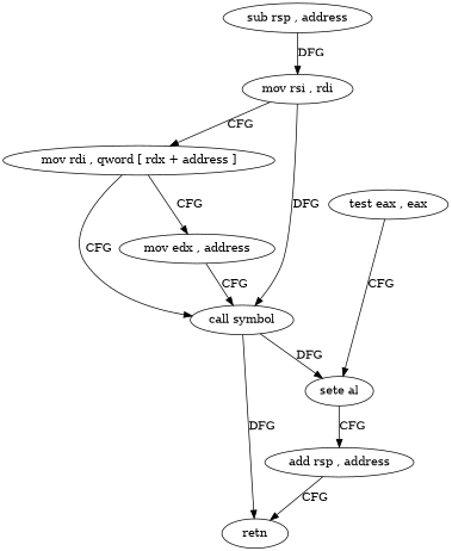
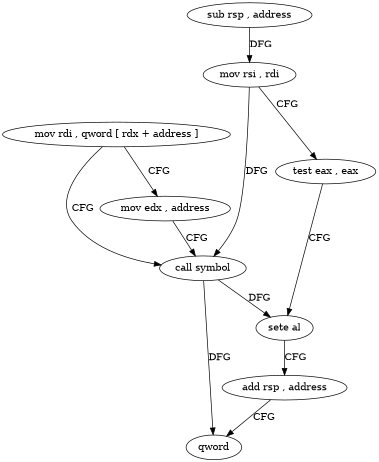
  digraph {
    n1 [label="sub rsp , address"]
    n2 [label="mov rsi , rdi"]
    n3 [label="mov rdi , qword [ rdx + address ]"]
    n4 [label="call symbol"]
    n5 [label="mov edx , address"]
    n6 [label="sete al"]
-   n7 [label=retn]
+   n7 [label=qword]
    n8 [label="test eax , eax"]
    n9 [label="add rsp , address"]
    n1 -> n2 [label=DFG]
-   n2 -> n3 [label=CFG]
+   n2 -> n8 [label=CFG]
    n2 -> n4 [label=DFG]
    n3 -> n4 [label=CFG]
    n3 -> n5 [label=CFG]
    n4 -> n6 [label=DFG]
    n4 -> n7 [label=DFG]
    n5 -> n4 [label=CFG]
    n6 -> n9 [label=CFG]
    n8 -> n6 [label=CFG]
    n9 -> n7 [label=CFG]
  }
